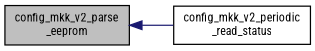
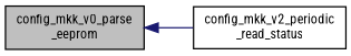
  digraph {
    rankdir=LR
    fontname="Roboto Condensed"
    node [color=black fontname="Roboto Condensed" fontsize=10 shape=record style=filled]
-   n1 [fillcolor=grey75 fontcolor=black height=0.2 label="config_mkk_v2_parse\l_eeprom" width=0.4]
+   n1 [fillcolor=grey75 fontcolor=black height=0.2 label="config_mkk_v0_parse\l_eeprom" width=0.4]
    n2 [fillcolor=white height=0.2 label="config_mkk_v2_periodic\l_read_status" width=0.4]
    n1 -> n2 [color=midnightblue dir=back fontname="Roboto Condensed" fontsize=10 labelfontname=FreeSans labelfontsize=10 style=solid]
  }
